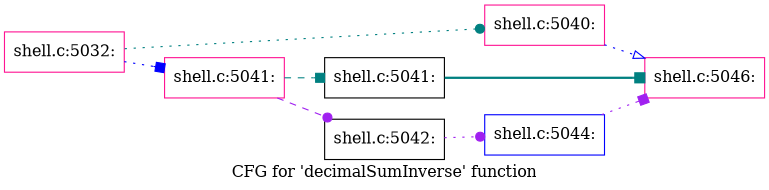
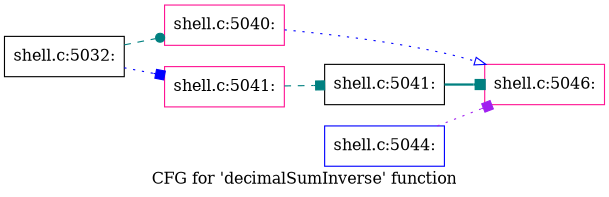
  digraph {
    label="CFG for 'decimalSumInverse' function"
    rankdir=LR
    node [color=black shape=record]
    edge [arrowhead=box color=teal style=dotted]
-   n1 [color=deeppink label="{shell.c:5032:}"]
+   n1 [label="{shell.c:5032:}"]
    n2 [color=deeppink label="{shell.c:5040:}"]
    n3 [color=deeppink label="{shell.c:5041:}"]
    n4 [color=deeppink label="{shell.c:5046:}"]
    n5 [label="{shell.c:5041:}"]
-   n6 [label="{shell.c:5042:}"]
    n7 [color=blue label="{shell.c:5044:}"]
-   n1 -> n2 [arrowhead=dot]
+   n1 -> n2 [arrowhead=dot style=dashed]
    n1 -> n3 [color=blue]
    n2 -> n4 [arrowhead=onormal color=blue]
    n3 -> n5 [style=dashed]
-   n3 -> n6 [arrowhead=dot color=purple style=dashed]
    n5 -> n4 [style=bold]
-   n6 -> n7 [arrowhead=dot color=purple]
    n7 -> n4 [color=purple]
  }
